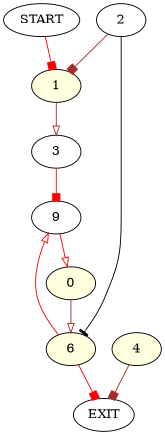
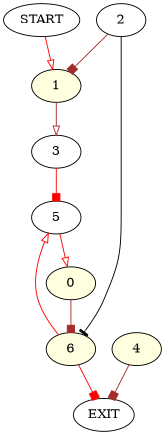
  digraph {
    node [fillcolor=white style=filled]
    edge [arrowhead=onormal color=red]
    n1 [label=START]
    1 [fillcolor=lightyellow]
    3
    n4 [label=EXIT]
    2
    6 [fillcolor=lightyellow]
-   5 [label=9]
+   5
    4 [fillcolor=lightyellow]
    n9 [fillcolor=lightyellow label=0]
-   n1 -> 1 [arrowhead=box]
+   n1 -> 1
    1 -> 3 [color=brown]
    3 -> 5 [arrowhead=box]
    2 -> 1 [arrowhead=box color=brown]
    2 -> 6 [arrowhead=tee color=black]
    6 -> n4 [arrowhead=box]
    6 -> 5
    5 -> n9
    4 -> n4 [arrowhead=box color=brown]
-   n9 -> 6 [color=brown]
+   n9 -> 6 [arrowhead=box color=brown]
  }
